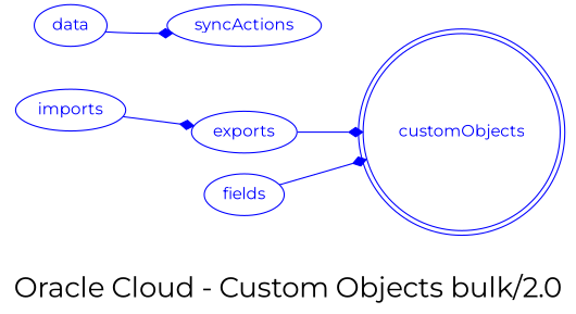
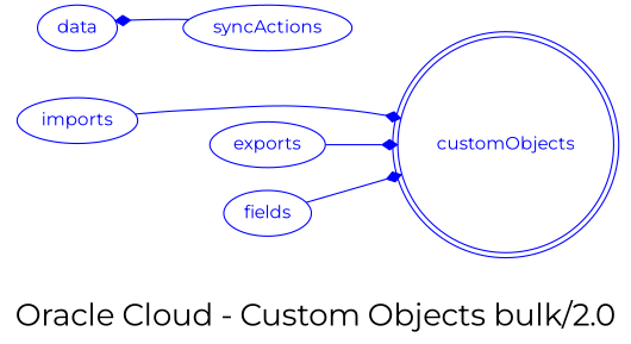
  digraph {
    fontname=Montserrat
    fontsize=24
    label="Oracle Cloud - Custom Objects bulk/2.0"
    rankdir=LR
    splines=true
    node [color=blue fontcolor=blue fontname=Montserrat shape=ellipse]
    edge [arrowhead=diamond arrowtail=none color=blue fontcolor=blue fontname=Montserrat]
    customObjects [shape=doublecircle]
    exports
    data
    syncActions
    imports
    fields
    exports -> customObjects
-   data -> syncActions
-   imports -> exports
+   syncActions -> data
+   imports -> customObjects
    fields -> customObjects
  }
